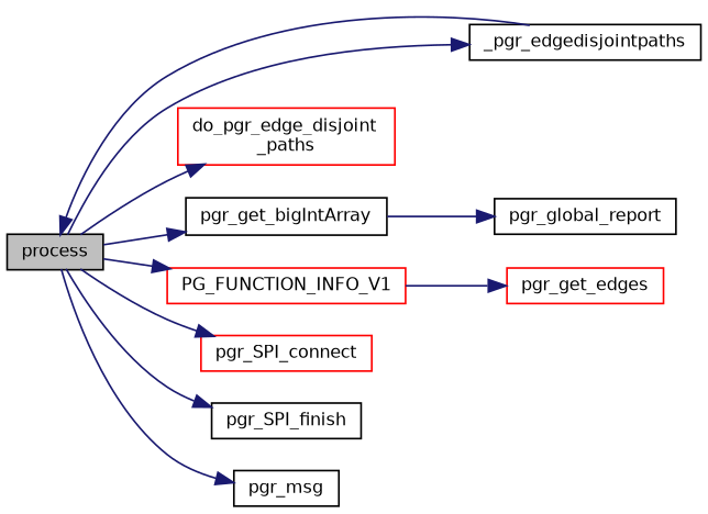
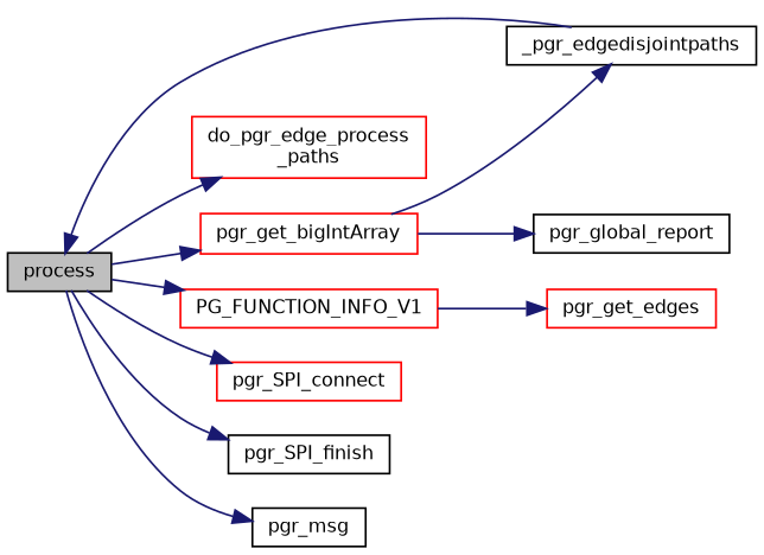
  digraph {
    rankdir=LR
    node [color=black fillcolor=white fontname=Helvetica fontsize=10 shape=record style=filled]
    edge [color=midnightblue fontname=Helvetica fontsize=10 labelfontname=Helvetica labelfontsize=10 style=solid]
    n1 [fillcolor=grey75 fontcolor=black height=0.2 label=process width=0.4]
    n2 [height=0.2 label=_pgr_edgedisjointpaths width=0.4]
-   n3 [color=red height=0.2 label="do_pgr_edge_disjoint\l_paths" width=0.4]
+   n3 [color=red height=0.2 label="do_pgr_edge_process\l_paths" width=0.4]
    n4 [color=red height=0.2 label=PG_FUNCTION_INFO_V1 width=0.4]
-   n5 [height=0.2 label=pgr_get_bigIntArray width=0.4]
+   n5 [color=red height=0.2 label=pgr_get_bigIntArray width=0.4]
    n6 [color=red height=0.2 label=pgr_SPI_connect width=0.4]
    n7 [height=0.2 label=pgr_SPI_finish width=0.4]
    n8 [height=0.2 label=pgr_msg width=0.4]
    n9 [color=red height=0.2 label=pgr_get_edges width=0.4]
    n10 [height=0.2 label=pgr_global_report width=0.4]
-   n1 -> n2
+   n5 -> n2
    n1 -> n3
    n1 -> n4
    n1 -> n5
    n1 -> n6
    n1 -> n7
    n1 -> n8
    n2 -> n1
    n4 -> n9
    n5 -> n10
  }
